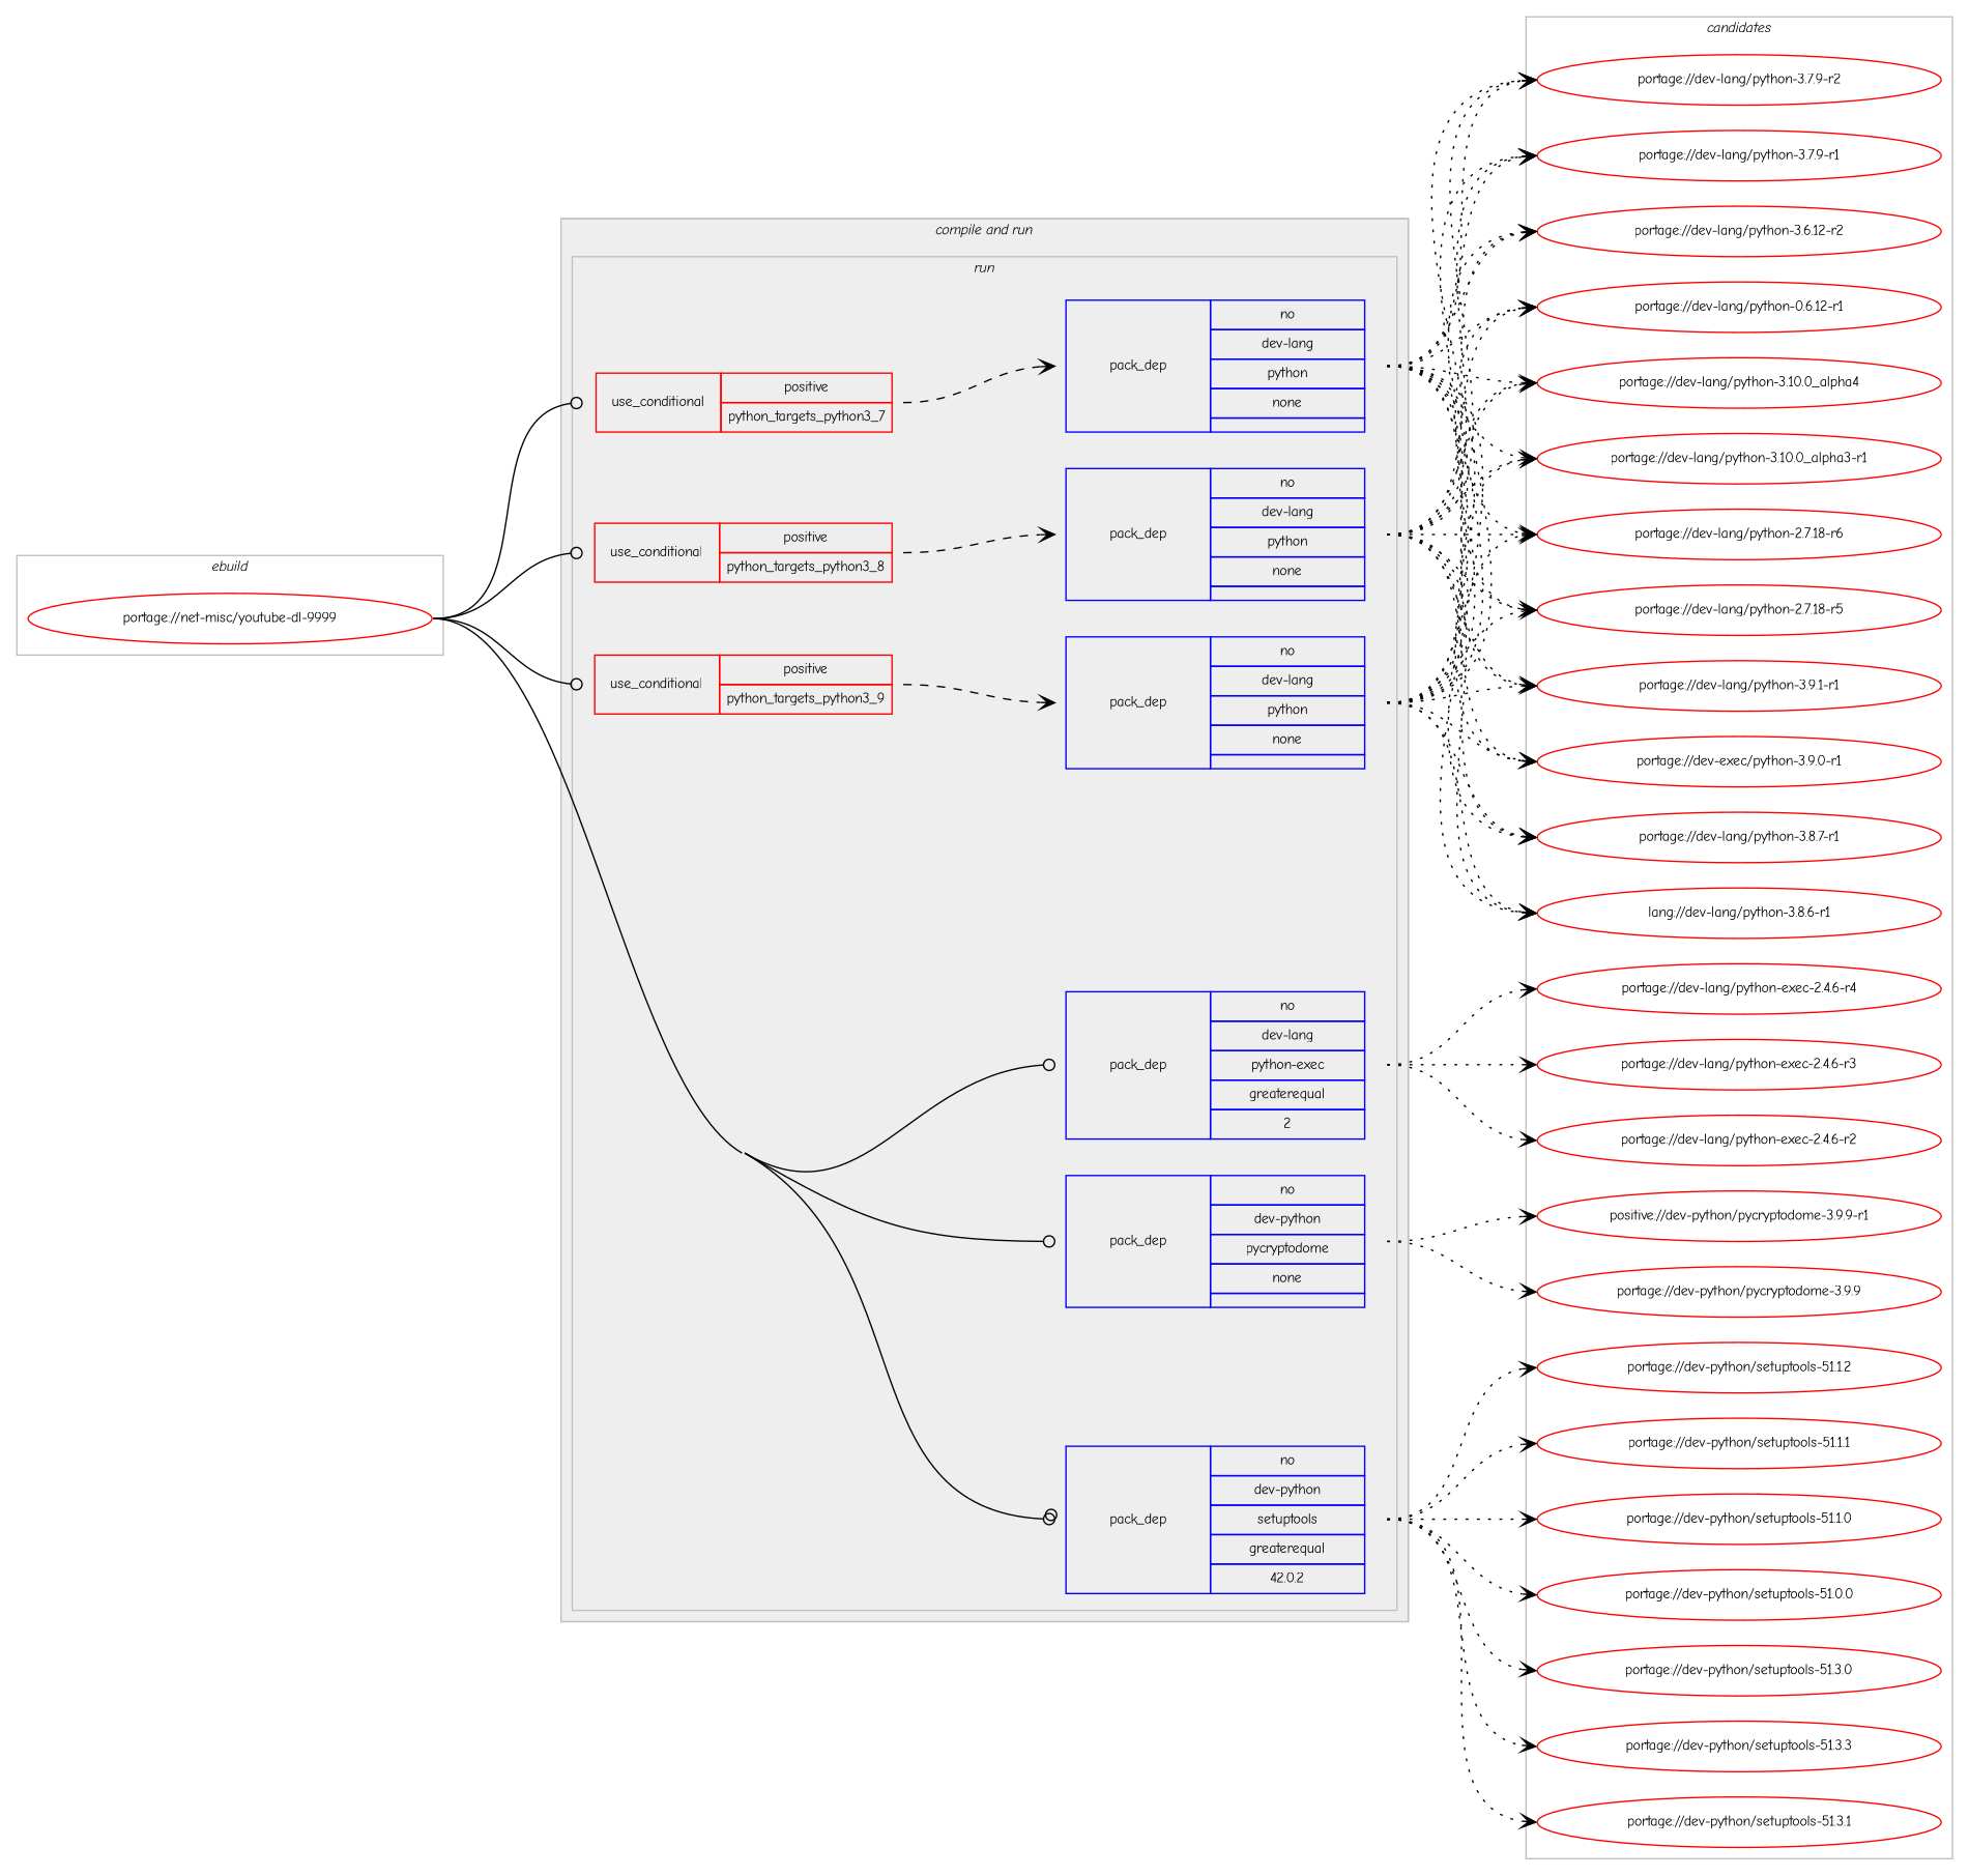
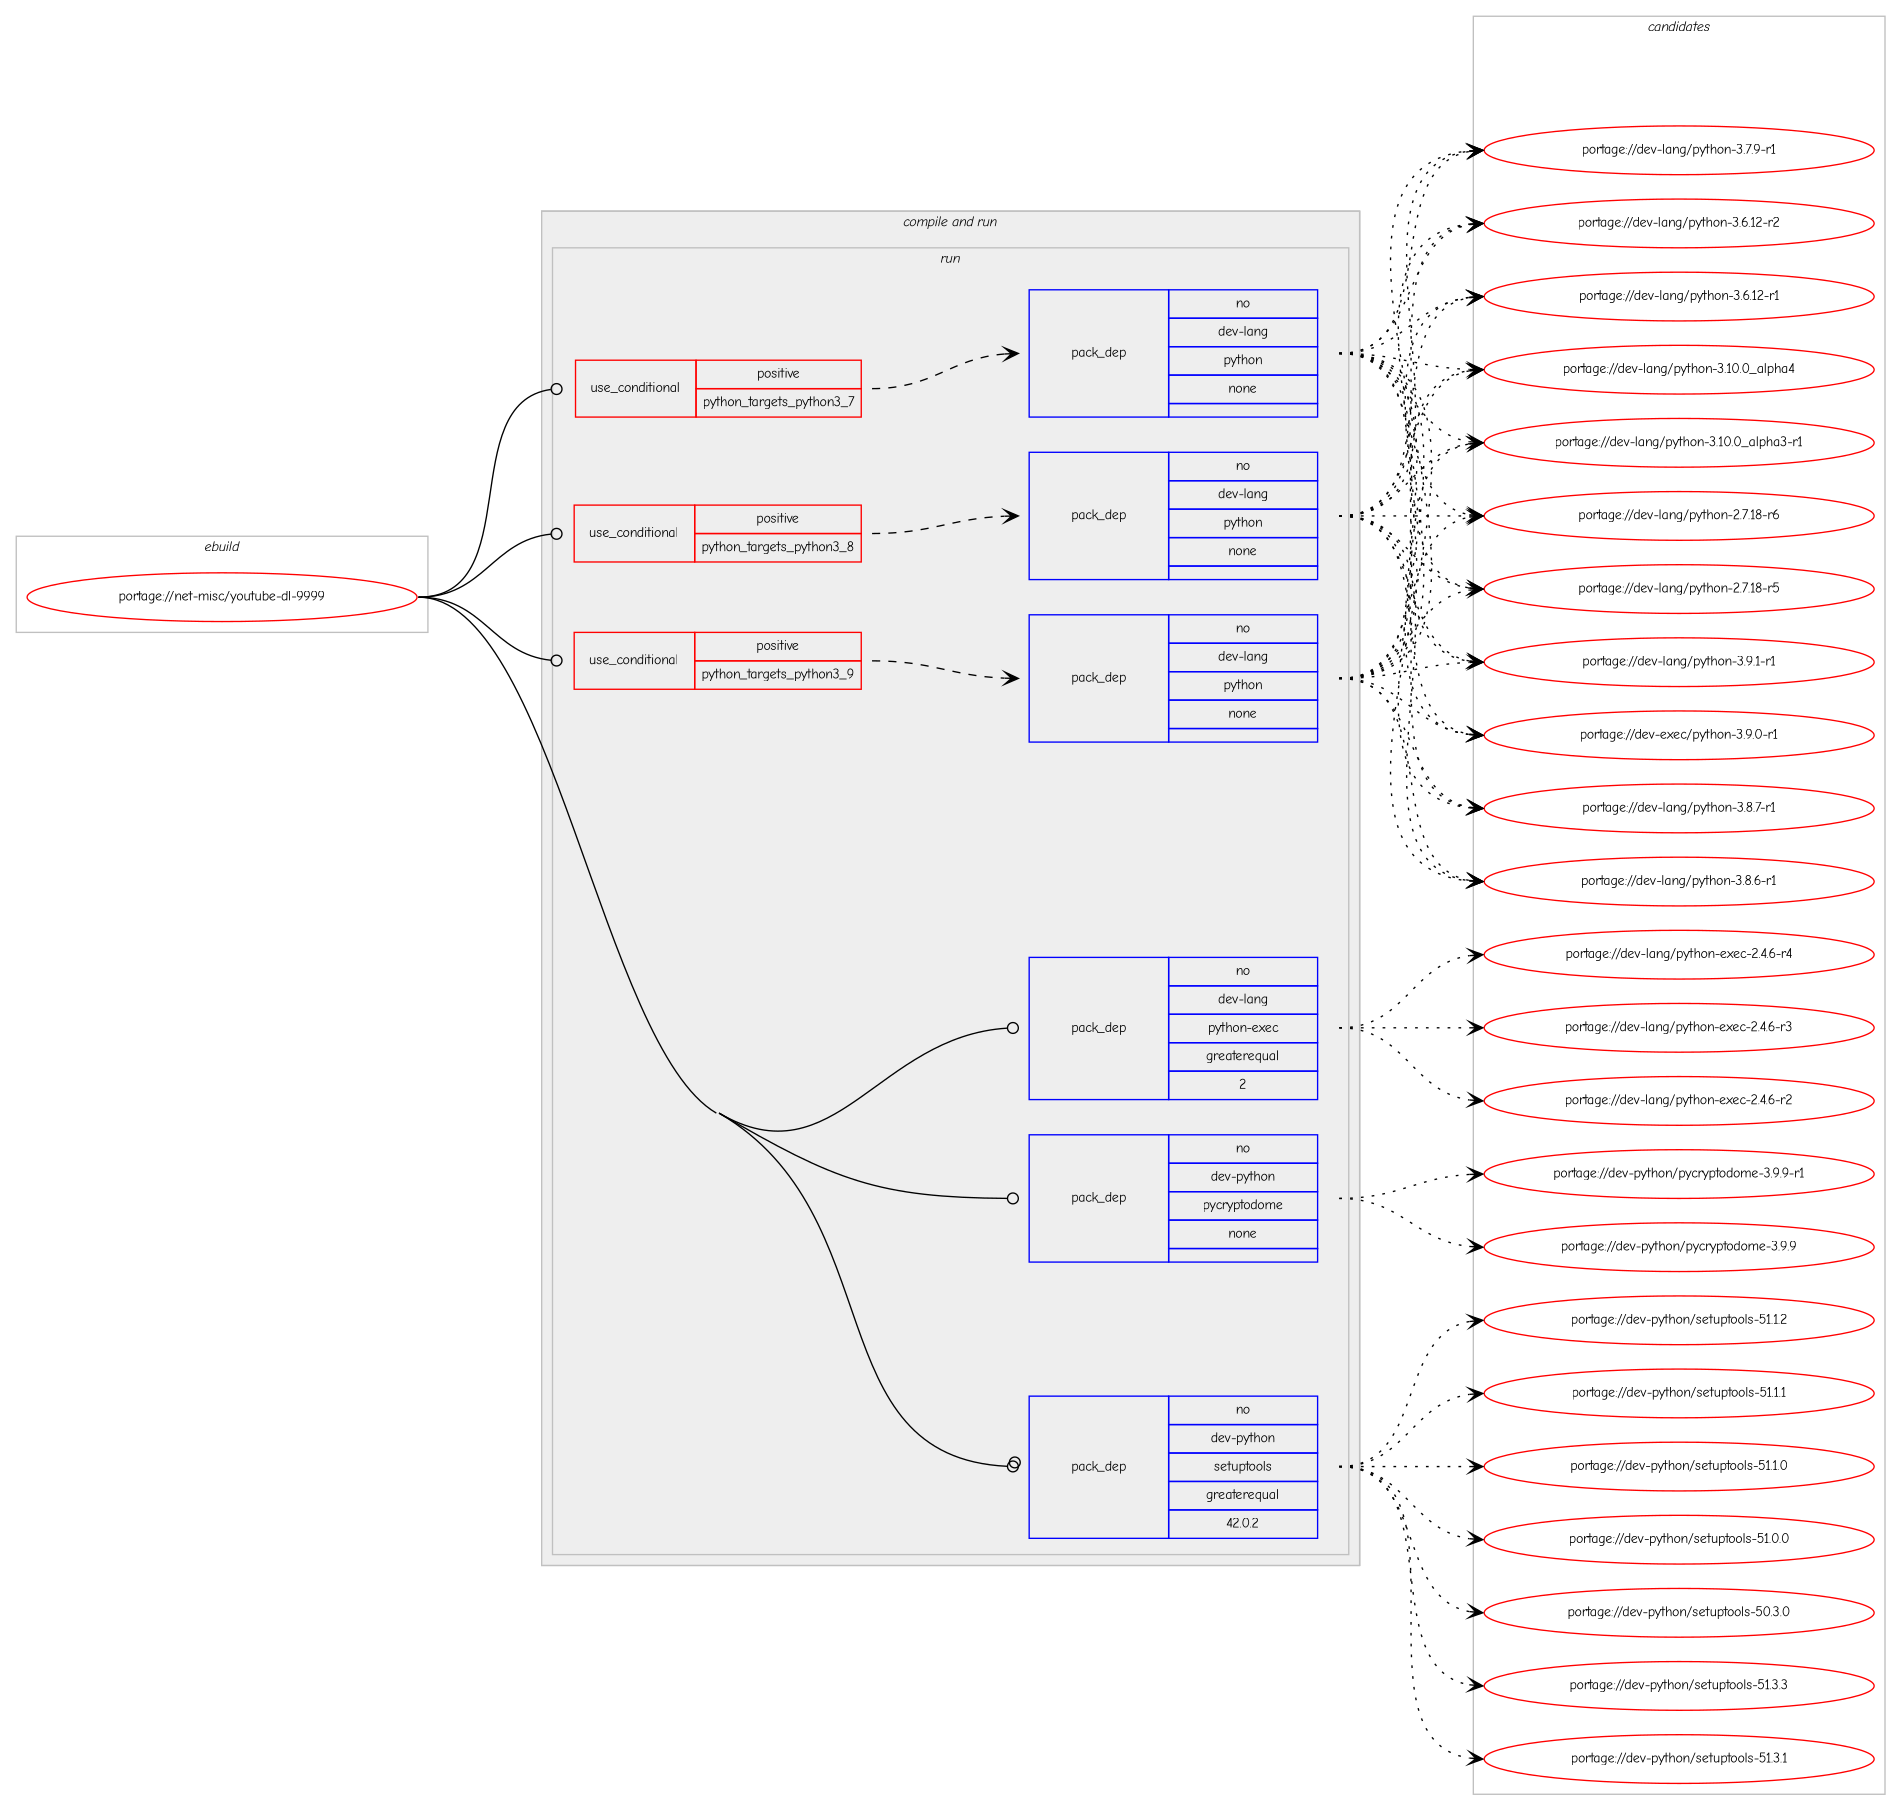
  digraph {
    compound=true
    concentrate=true
    fontname="Comic Neue"
    fontsize=10
    newrank=true
    rankdir=LR
    ranksep=1.5
    node [color=red fontname="Comic Neue" fontsize=10]
    edge [arrowhead=vee fontname="Comic Neue" headport=w style=dotted tailport=e weight=100]
    n1 [label="portage://net-misc/youtube-dl-9999" width=4]
    n2 [color=blue label=<<TABLE BORDER="0" CELLBORDER="1" CELLSPACING="0" CELLPADDING="4" WIDTH="220"><TR><TD ROWSPAN="6" CELLPADDING="30">pack_dep</TD></TR><TR><TD WIDTH="110">no</TD></TR><TR><TD>dev-lang</TD></TR><TR><TD>python</TD></TR><TR><TD>none</TD></TR><TR><TD></TD></TR></TABLE>> shape=none]
    n3 [label=<<TABLE BORDER="0" CELLBORDER="1" CELLSPACING="0" CELLPADDING="4"><TR><TD ROWSPAN="3" CELLPADDING="10">use_conditional</TD></TR><TR><TD>positive</TD></TR><TR><TD>python_targets_python3_7</TD></TR></TABLE>> shape=none]
    n4 [color=blue label=<<TABLE BORDER="0" CELLBORDER="1" CELLSPACING="0" CELLPADDING="4" WIDTH="220"><TR><TD ROWSPAN="6" CELLPADDING="30">pack_dep</TD></TR><TR><TD WIDTH="110">no</TD></TR><TR><TD>dev-lang</TD></TR><TR><TD>python</TD></TR><TR><TD>none</TD></TR><TR><TD></TD></TR></TABLE>> shape=none]
    n5 [label=<<TABLE BORDER="0" CELLBORDER="1" CELLSPACING="0" CELLPADDING="4"><TR><TD ROWSPAN="3" CELLPADDING="10">use_conditional</TD></TR><TR><TD>positive</TD></TR><TR><TD>python_targets_python3_8</TD></TR></TABLE>> shape=none]
    n6 [color=blue label=<<TABLE BORDER="0" CELLBORDER="1" CELLSPACING="0" CELLPADDING="4" WIDTH="220"><TR><TD ROWSPAN="6" CELLPADDING="30">pack_dep</TD></TR><TR><TD WIDTH="110">no</TD></TR><TR><TD>dev-lang</TD></TR><TR><TD>python</TD></TR><TR><TD>none</TD></TR><TR><TD></TD></TR></TABLE>> shape=none]
    n7 [label=<<TABLE BORDER="0" CELLBORDER="1" CELLSPACING="0" CELLPADDING="4"><TR><TD ROWSPAN="3" CELLPADDING="10">use_conditional</TD></TR><TR><TD>positive</TD></TR><TR><TD>python_targets_python3_9</TD></TR></TABLE>> shape=none]
    n8 [color=blue label=<<TABLE BORDER="0" CELLBORDER="1" CELLSPACING="0" CELLPADDING="4" WIDTH="220"><TR><TD ROWSPAN="6" CELLPADDING="30">pack_dep</TD></TR><TR><TD WIDTH="110">no</TD></TR><TR><TD>dev-lang</TD></TR><TR><TD>python-exec</TD></TR><TR><TD>greaterequal</TD></TR><TR><TD>2</TD></TR></TABLE>> shape=none]
    n9 [color=blue label=<<TABLE BORDER="0" CELLBORDER="1" CELLSPACING="0" CELLPADDING="4" WIDTH="220"><TR><TD ROWSPAN="6" CELLPADDING="30">pack_dep</TD></TR><TR><TD WIDTH="110">no</TD></TR><TR><TD>dev-python</TD></TR><TR><TD>pycryptodome</TD></TR><TR><TD>none</TD></TR><TR><TD></TD></TR></TABLE>> shape=none]
    n10 [color=blue label=<<TABLE BORDER="0" CELLBORDER="1" CELLSPACING="0" CELLPADDING="4" WIDTH="220"><TR><TD ROWSPAN="6" CELLPADDING="30">pack_dep</TD></TR><TR><TD WIDTH="110">no</TD></TR><TR><TD>dev-python</TD></TR><TR><TD>setuptools</TD></TR><TR><TD>greaterequal</TD></TR><TR><TD>42.0.2</TD></TR></TABLE>> shape=none]
    n11 [label="portage://dev-lang/python-3.9.1-r1" width=4]
    n12 [label="portage://dev-exec/python-3.9.0-r1" width=4]
    n13 [label="portage://dev-lang/python-3.8.7-r1" width=4]
-   n14 [label="lang://dev-lang/python-3.8.6-r1" width=4]
-   n15 [label="portage://dev-lang/python-3.7.9-r2" width=4]
+   n14 [label="portage://dev-lang/python-3.8.6-r1" width=4]
    n16 [label="portage://dev-lang/python-3.7.9-r1" width=4]
    n17 [label="portage://dev-lang/python-3.6.12-r2" width=4]
-   n18 [label="portage://dev-lang/python-0.6.12-r1" width=4]
+   n18 [label="portage://dev-lang/python-3.6.12-r1" width=4]
    n19 [label="portage://dev-lang/python-3.10.0_alpha4" width=4]
    n20 [label="portage://dev-lang/python-3.10.0_alpha3-r1" width=4]
    n21 [label="portage://dev-lang/python-2.7.18-r6" width=4]
    n22 [label="portage://dev-lang/python-2.7.18-r5" width=4]
    n23 [label="portage://dev-lang/python-exec-2.4.6-r4" width=4]
    n24 [label="portage://dev-lang/python-exec-2.4.6-r3" width=4]
    n25 [label="portage://dev-lang/python-exec-2.4.6-r2" width=4]
-   n26 [label="positive://dev-python/pycryptodome-3.9.9-r1" width=4]
+   n26 [label="portage://dev-python/pycryptodome-3.9.9-r1" width=4]
    n27 [label="portage://dev-python/pycryptodome-3.9.9" width=4]
    n28 [label="portage://dev-python/setuptools-51.3.3" width=4]
    n29 [label="portage://dev-python/setuptools-51.3.1" width=4]
    n30 [label="portage://dev-python/setuptools-51.1.2" width=4]
    n31 [label="portage://dev-python/setuptools-51.1.1" width=4]
    n32 [label="portage://dev-python/setuptools-51.1.0" width=4]
    n33 [label="portage://dev-python/setuptools-51.0.0" width=4]
-   n34 [label="portage://dev-python/setuptools-51.3.0" width=4]
+   n34 [label="portage://dev-python/setuptools-50.3.0" width=4]
    subgraph cluster_1 {
      color=gray
      label=<<i>ebuild</i>>
      rank=same
      n1
    }
    subgraph cluster_2 {
      color=gray
      label=<<i>dependencies</i>>
      subgraph cluster_3 {
        color=gray
        fillcolor="#eeeeee"
        label=<<i>compile</i>>
        style=filled
      }
      subgraph cluster_4 {
        color=gray
        fillcolor="#eeeeee"
        label=<<i>compile and run</i>>
        style=filled
      }
      subgraph cluster_5 {
        color=gray
        fillcolor="#eeeeee"
        label=<<i>run</i>>
        style=filled
        subgraph sub_6 {
          color=gray
          fillcolor="#eeeeee"
          label=<<i>run</i>>
          style=filled
          n3
          subgraph sub_7 {
            color=gray
            fillcolor="#eeeeee"
            label=<<i>run</i>>
            style=filled
            n2
          }
        }
        subgraph sub_8 {
          color=gray
          fillcolor="#eeeeee"
          label=<<i>run</i>>
          style=filled
          n5
          subgraph sub_9 {
            color=gray
            fillcolor="#eeeeee"
            label=<<i>run</i>>
            style=filled
            n4
          }
        }
        subgraph sub_10 {
          color=gray
          fillcolor="#eeeeee"
          label=<<i>run</i>>
          style=filled
          n7
          subgraph sub_11 {
            color=gray
            fillcolor="#eeeeee"
            label=<<i>run</i>>
            style=filled
            n6
          }
        }
        subgraph sub_12 {
          color=gray
          fillcolor="#eeeeee"
          label=<<i>run</i>>
          style=filled
          n8
        }
        subgraph sub_13 {
          color=gray
          fillcolor="#eeeeee"
          label=<<i>run</i>>
          style=filled
          n9
        }
        subgraph sub_14 {
          color=gray
          fillcolor="#eeeeee"
          label=<<i>run</i>>
          style=filled
          n10
        }
      }
    }
    subgraph cluster_15 {
      color=gray
      label=<<i>candidates</i>>
      rank=same
      subgraph sub_16 {
        color=black
        label=<<i>candidates</i>>
        nodesep=1
        rank=same
        n11
        n12
        n13
        n14
-       n15
        n16
        n17
        n18
        n19
        n20
        n21
        n22
      }
      subgraph sub_17 {
        color=black
        label=<<i>candidates</i>>
        nodesep=1
        rank=same
        n11
        n12
        n13
        n14
-       n15
        n16
        n17
        n18
        n19
        n20
        n21
        n22
      }
      subgraph sub_18 {
        color=black
        label=<<i>candidates</i>>
        nodesep=1
        rank=same
        n11
        n12
        n13
        n14
-       n15
        n16
        n17
        n18
        n19
        n20
        n21
        n22
      }
      subgraph sub_19 {
        color=black
        label=<<i>candidates</i>>
        nodesep=1
        rank=same
        n23
        n24
        n25
      }
      subgraph sub_20 {
        color=black
        label=<<i>candidates</i>>
        nodesep=1
        rank=same
        n26
        n27
      }
      subgraph sub_21 {
        color=black
        label=<<i>candidates</i>>
        nodesep=1
        rank=same
        n28
        n29
        n30
        n31
        n32
        n33
        n34
      }
    }
    n1 -> n3 [arrowhead=odot style=solid weight=20]
    n1 -> n5 [arrowhead=odot style=solid weight=20]
    n1 -> n7 [arrowhead=odot style=solid weight=20]
    n1 -> n8 [arrowhead=odot style=solid weight=20]
    n1 -> n9 [arrowhead=odot style=solid weight=20]
    n1 -> n10 [arrowhead=odot style=solid weight=20]
    n2 -> n11
    n2 -> n12
    n2 -> n13
    n2 -> n14
-   n2 -> n15
    n2 -> n16
    n2 -> n17
    n2 -> n18
    n2 -> n19
    n2 -> n20
    n2 -> n21
    n2 -> n22
    n3 -> n2 [style=dashed weight=20]
    n4 -> n11
    n4 -> n12
    n4 -> n13
    n4 -> n14
-   n4 -> n15
    n4 -> n16
    n4 -> n17
    n4 -> n18
    n4 -> n19
    n4 -> n20
    n4 -> n21
    n4 -> n22
    n5 -> n4 [style=dashed weight=20]
    n6 -> n11
    n6 -> n12
    n6 -> n13
    n6 -> n14
-   n6 -> n15
    n6 -> n16
    n6 -> n17
    n6 -> n18
    n6 -> n19
    n6 -> n20
    n6 -> n21
    n6 -> n22
    n7 -> n6 [style=dashed weight=20]
    n8 -> n23
    n8 -> n24
    n8 -> n25
    n9 -> n26
    n9 -> n27
    n10 -> n28
    n10 -> n29
    n10 -> n30
    n10 -> n31
    n10 -> n32
    n10 -> n33
    n10 -> n34
  }
